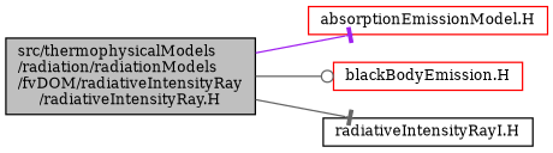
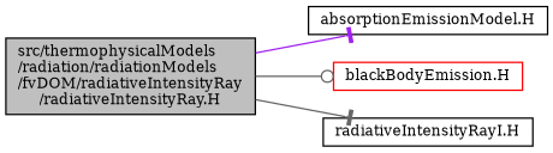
  digraph {
    rankdir=LR
    fontname="DejaVu Serif"
    node [color=black fontname="DejaVu Serif" fontsize=10 shape=record]
    edge [color=gray40 fontname="DejaVu Serif" fontsize=10 labelfontname=Helvetica labelfontsize=10 style=solid arrowhead=tee]
    n1 [fillcolor=grey75 fontcolor=black height=0.2 label="src/thermophysicalModels\l/radiation/radiationModels\l/fvDOM/radiativeIntensityRay\l/radiativeIntensityRay.H" style=filled width=0.4]
-   n2 [color=red height=0.2 label="absorptionEmissionModel.H" width=0.4]
+   n2 [height=0.2 label="absorptionEmissionModel.H" width=0.4]
    n3 [color=red height=0.2 label="blackBodyEmission.H" width=0.4]
    n4 [height=0.2 label="radiativeIntensityRayI.H" width=0.4]
    n1 -> n2 [color=purple]
    n1 -> n3 [arrowhead=odot]
    n1 -> n4
  }
